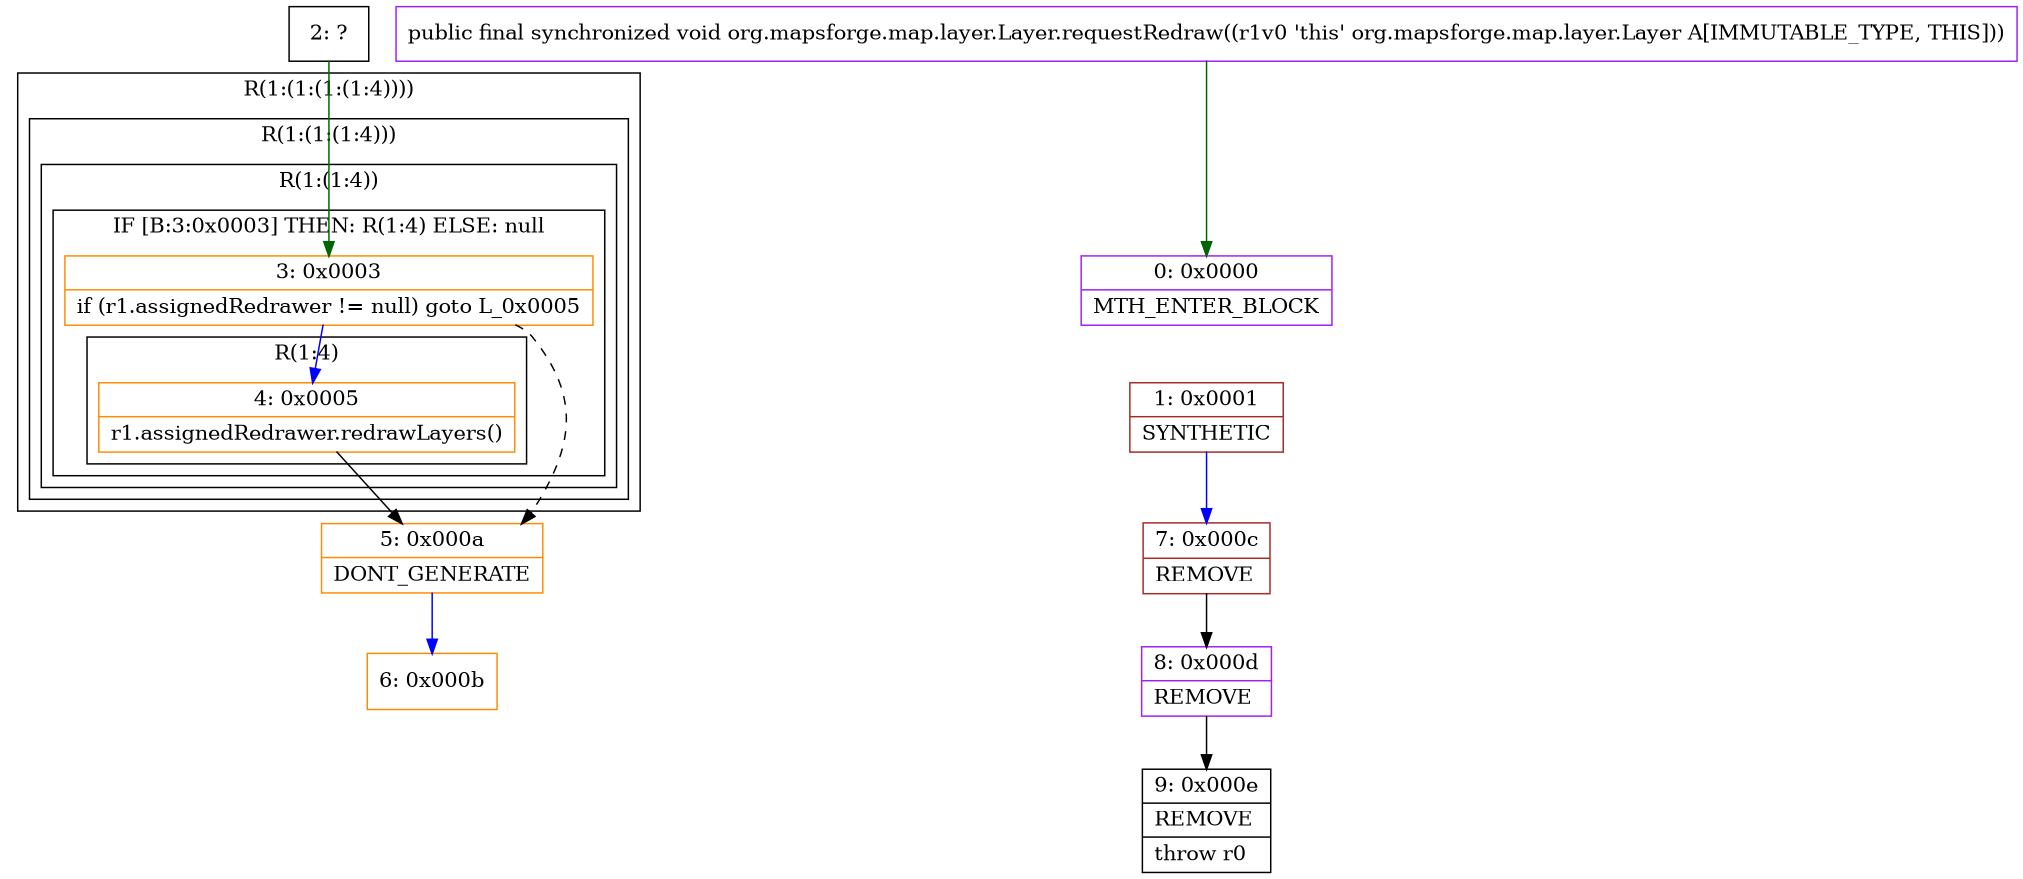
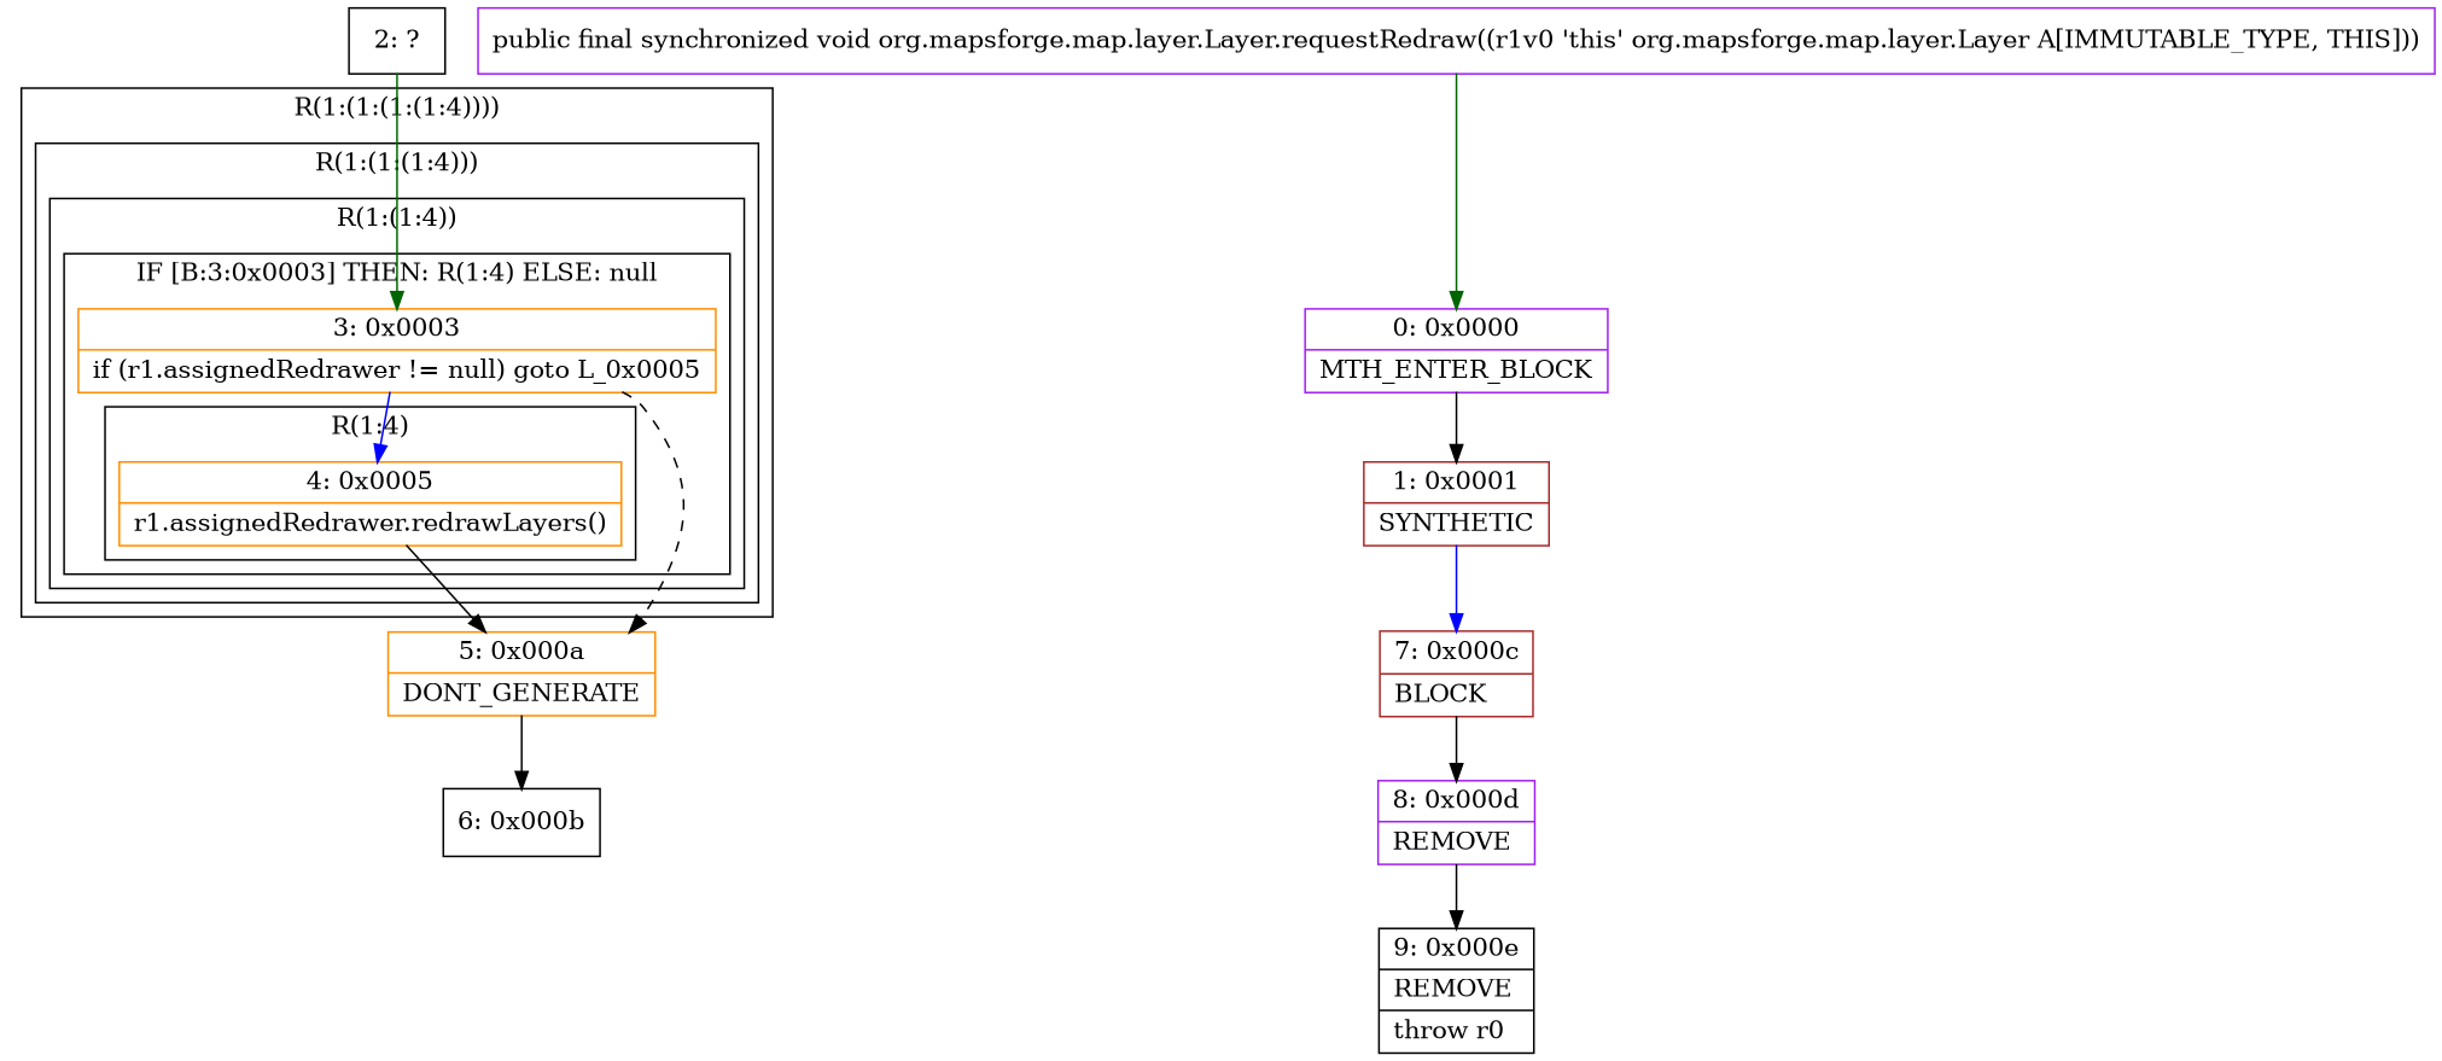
  digraph {
    node [color=darkorange shape=record]
    edge [color=black]
    n1 [label="{4\:\ 0x0005|r1.assignedRedrawer.redrawLayers()\l}"]
    n2 [label="{3\:\ 0x0003|if (r1.assignedRedrawer != null) goto L_0x0005\l}"]
    n3 [label="{5\:\ 0x000a|DONT_GENERATE\l}"]
-   n4 [label="{6\:\ 0x000b}"]
+   n4 [color=black label="{6\:\ 0x000b}"]
    n5 [color=purple label="{0\:\ 0x0000|MTH_ENTER_BLOCK\l}"]
    n6 [color=brown label="{1\:\ 0x0001|SYNTHETIC\l}"]
-   n7 [color=brown label="{7\:\ 0x000c|REMOVE\l}"]
+   n7 [color=brown label="{7\:\ 0x000c|BLOCK\l}"]
    n8 [color=black label="{2\:\ ?}"]
    n9 [color=purple label="{8\:\ 0x000d|REMOVE\l}"]
    n10 [color=black label="{9\:\ 0x000e|REMOVE\l|throw r0\l}"]
    n11 [color=purple label="{public final synchronized void org.mapsforge.map.layer.Layer.requestRedraw((r1v0 'this' org.mapsforge.map.layer.Layer A[IMMUTABLE_TYPE, THIS])) }"]
    subgraph cluster_1 {
      label="R(1:(1:(1:(1:4))))"
      subgraph cluster_2 {
        label="R(1:(1:(1:4)))"
        subgraph cluster_3 {
          label="R(1:(1:4))"
          subgraph cluster_4 {
            label="IF [B:3:0x0003] THEN: R(1:4) ELSE: null"
            n2
            subgraph cluster_5 {
              label="R(1:4)"
              n1
            }
          }
        }
      }
    }
    n1 -> n3
    n2 -> n1 [color=blue]
    n2 -> n3 [style=dashed]
-   n3 -> n4 [color=blue]
+   n3 -> n4
+   n5 -> n6
    n6 -> n7 [color=blue]
    n7 -> n9
    n8 -> n2 [color=darkgreen]
    n9 -> n10
    n11 -> n5 [color=darkgreen]
  }
